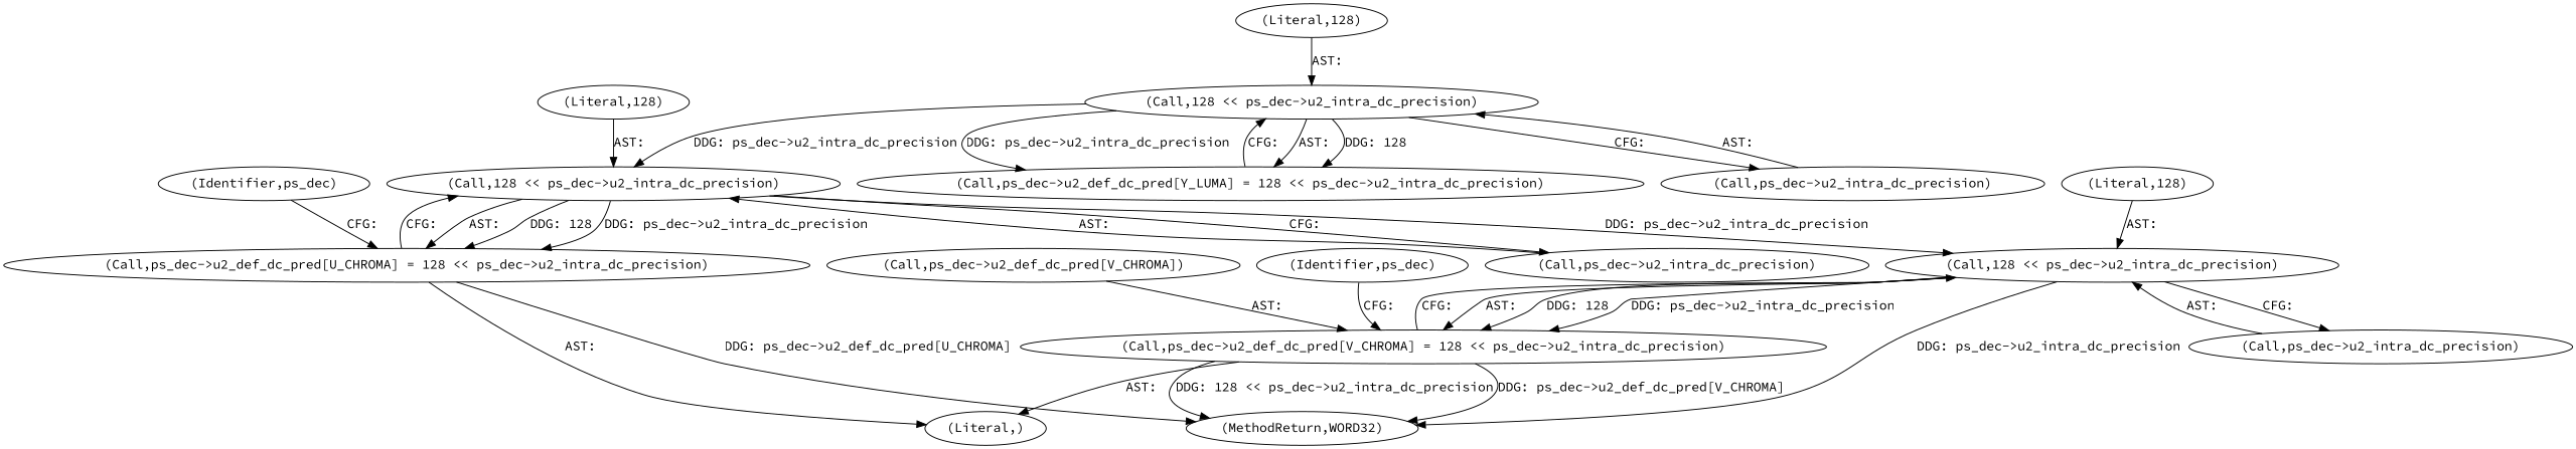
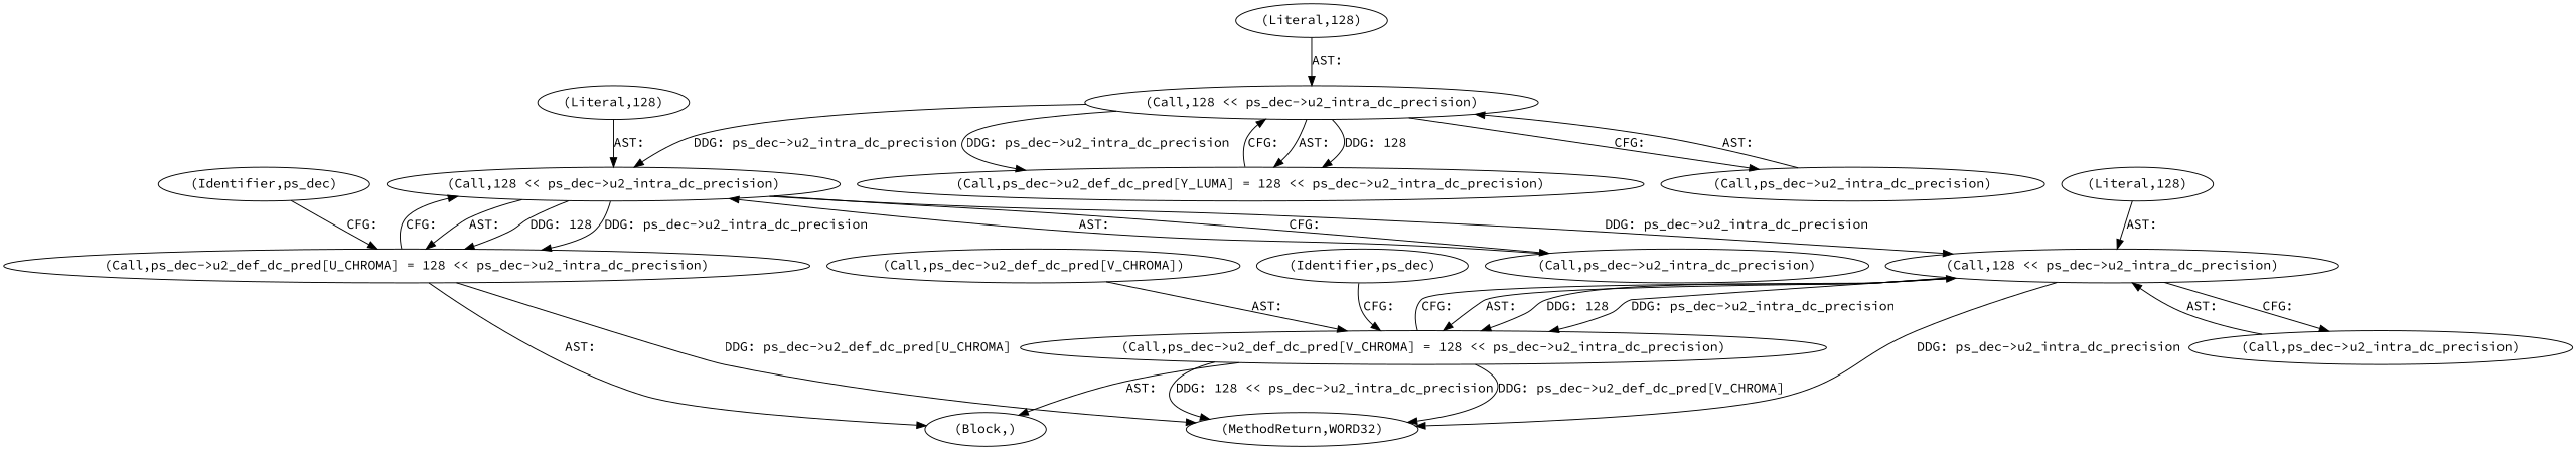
  digraph {
    fontname="Source Code Pro"
    node [fontname="Source Code Pro"]
    edge [fontname="Source Code Pro"]
    n1 [label="(Call,128 << ps_dec->u2_intra_dc_precision)"]
    n2 [label="(Call,ps_dec->u2_def_dc_pred[U_CHROMA] = 128 << ps_dec->u2_intra_dc_precision)"]
    n3 [label="(Call,128 << ps_dec->u2_intra_dc_precision)"]
    n4 [label="(Call,ps_dec->u2_intra_dc_precision)"]
    n5 [label="(MethodReturn,WORD32)"]
-   n6 [label="(Literal,)"]
+   n6 [label="(Block,)"]
    n7 [label="(Call,ps_dec->u2_def_dc_pred[V_CHROMA] = 128 << ps_dec->u2_intra_dc_precision)"]
    n8 [label="(Call,ps_dec->u2_intra_dc_precision)"]
    n9 [label="(Call,128 << ps_dec->u2_intra_dc_precision)"]
    n10 [label="(Call,ps_dec->u2_def_dc_pred[Y_LUMA] = 128 << ps_dec->u2_intra_dc_precision)"]
    n11 [label="(Call,ps_dec->u2_intra_dc_precision)"]
    n12 [label="(Literal,128)"]
    n13 [label="(Identifier,ps_dec)"]
    n14 [label="(Identifier,ps_dec)"]
    n15 [label="(Literal,128)"]
    n16 [label="(Literal,128)"]
    n17 [label="(Call,ps_dec->u2_def_dc_pred[V_CHROMA])"]
    n1 -> n2 [label="AST: "]
    n1 -> n2 [label="DDG: 128"]
    n1 -> n2 [label="DDG: ps_dec->u2_intra_dc_precision"]
    n1 -> n3 [label="DDG: ps_dec->u2_intra_dc_precision"]
    n1 -> n4 [label="CFG: "]
    n2 -> n1 [label="CFG: "]
    n2 -> n5 [label="DDG: ps_dec->u2_def_dc_pred[U_CHROMA]"]
    n2 -> n6 [label="AST: "]
    n3 -> n5 [label="DDG: ps_dec->u2_intra_dc_precision"]
    n3 -> n7 [label="AST: "]
    n3 -> n7 [label="DDG: 128"]
    n3 -> n7 [label="DDG: ps_dec->u2_intra_dc_precision"]
    n3 -> n8 [label="CFG: "]
    n4 -> n1 [label="AST: "]
    n7 -> n3 [label="CFG: "]
    n7 -> n5 [label="DDG: 128 << ps_dec->u2_intra_dc_precision"]
    n7 -> n5 [label="DDG: ps_dec->u2_def_dc_pred[V_CHROMA]"]
    n7 -> n6 [label="AST: "]
    n8 -> n3 [label="AST: "]
    n9 -> n1 [label="DDG: ps_dec->u2_intra_dc_precision"]
    n9 -> n10 [label="AST: "]
    n9 -> n10 [label="DDG: 128"]
    n9 -> n10 [label="DDG: ps_dec->u2_intra_dc_precision"]
    n9 -> n11 [label="CFG: "]
    n10 -> n9 [label="CFG: "]
    n11 -> n9 [label="AST: "]
    n12 -> n1 [label="AST: "]
    n13 -> n2 [label="CFG: "]
    n14 -> n7 [label="CFG: "]
    n15 -> n3 [label="AST: "]
    n16 -> n9 [label="AST: "]
    n17 -> n7 [label="AST: "]
  }
